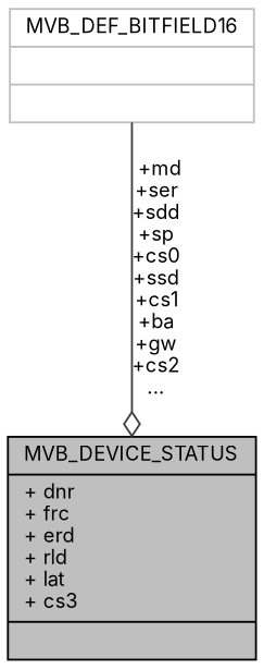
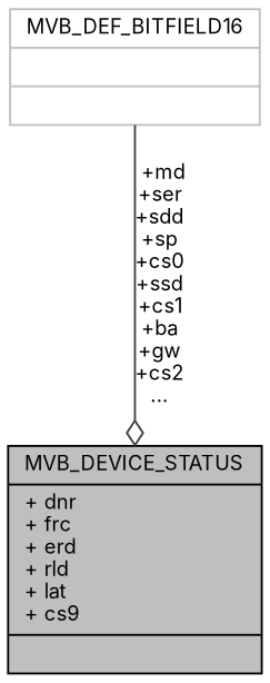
  digraph {
    fontname=Inter
    node [fontname=Inter fontsize=10 shape=record style=filled]
-   n1 [color=black fillcolor=grey75 fontcolor=black height=0.2 label="{MVB_DEVICE_STATUS\n|+ dnr\l+ frc\l+ erd\l+ rld\l+ lat\l+ cs3\l|}" width=0.4]
+   n1 [color=black fillcolor=grey75 fontcolor=black height=0.2 label="{MVB_DEVICE_STATUS\n|+ dnr\l+ frc\l+ erd\l+ rld\l+ lat\l+ cs9\l|}" width=0.4]
    n2 [color=grey75 fillcolor=white height=0.2 label="{MVB_DEF_BITFIELD16\n||}" width=0.4]
    n2 -> n1 [arrowhead=odiamond color=grey25 fontname=Inter fontsize=10 label=" +md\n+ser\n+sdd\n+sp\n+cs0\n+ssd\n+cs1\n+ba\n+gw\n+cs2\n..." labelfontname=Helvetica labelfontsize=10 style=solid]
  }
